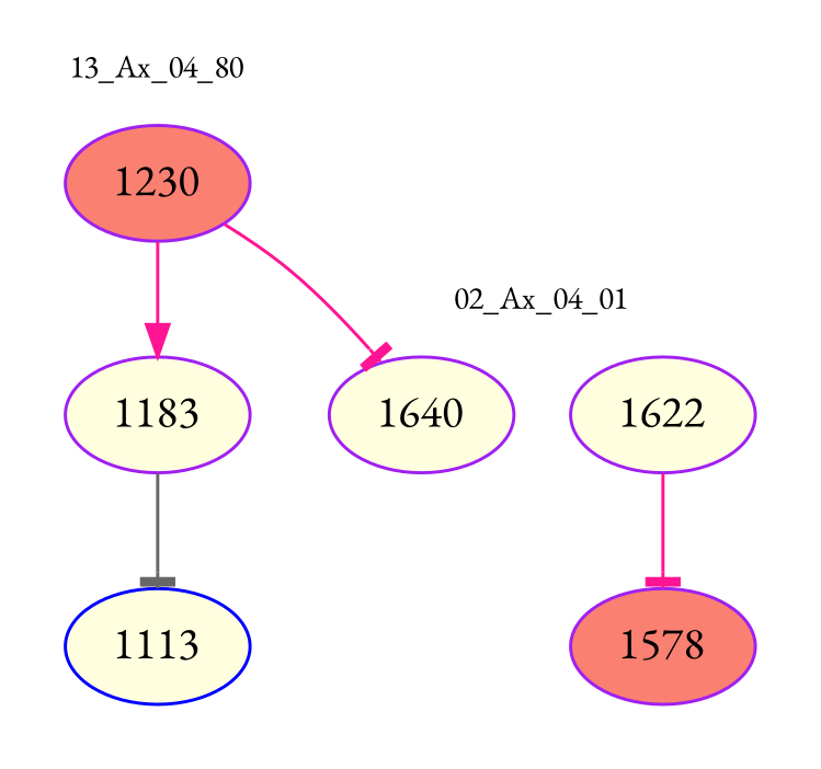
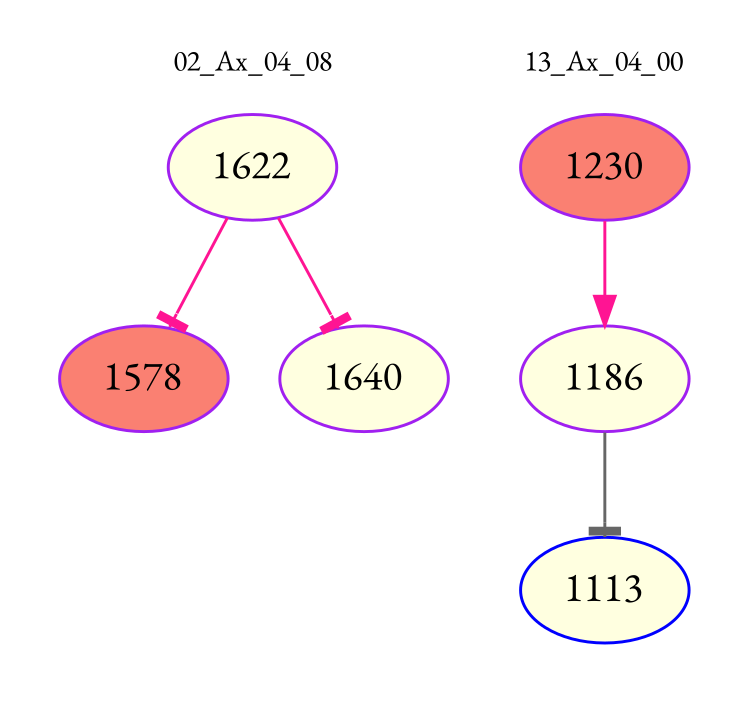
  digraph {
    fontname="EB Garamond"
    node [color=purple fillcolor=lightyellow fontname="EB Garamond" style=filled]
    edge [arrowhead=tee color=deeppink fontname="EB Garamond"]
    n1 [label=1622]
    n2 [fillcolor=salmon label=1578]
    n3 [label=1640]
-   n4 [label=1183]
+   n4 [label=1186]
    n5 [color=blue label=1113]
    n6 [fillcolor=salmon label=1230]
    subgraph cluster_1 {
      color=white
      fontsize=10
-     label="02_Ax_04_01"
+     label="02_Ax_04_08"
      n1
      n2
      n3
    }
    subgraph cluster_2 {
      color=white
      fontsize=10
-     label="13_Ax_04_80"
+     label="13_Ax_04_00"
      n4
      n5
      n6
    }
    n1 -> n2
-   n6 -> n3
+   n1 -> n3
    n4 -> n5 [color=gray40]
    n6 -> n4 [arrowhead=normal]
  }
